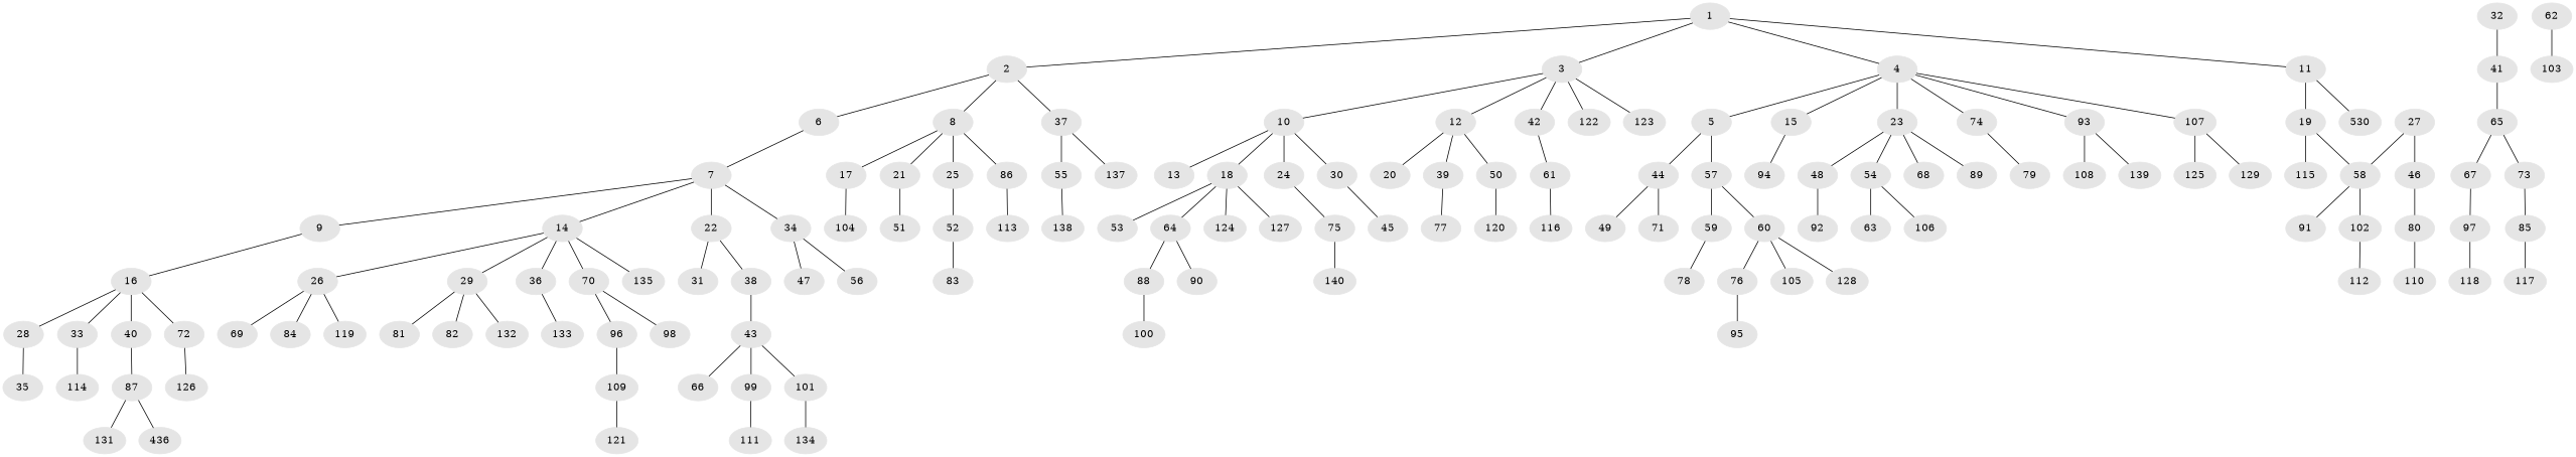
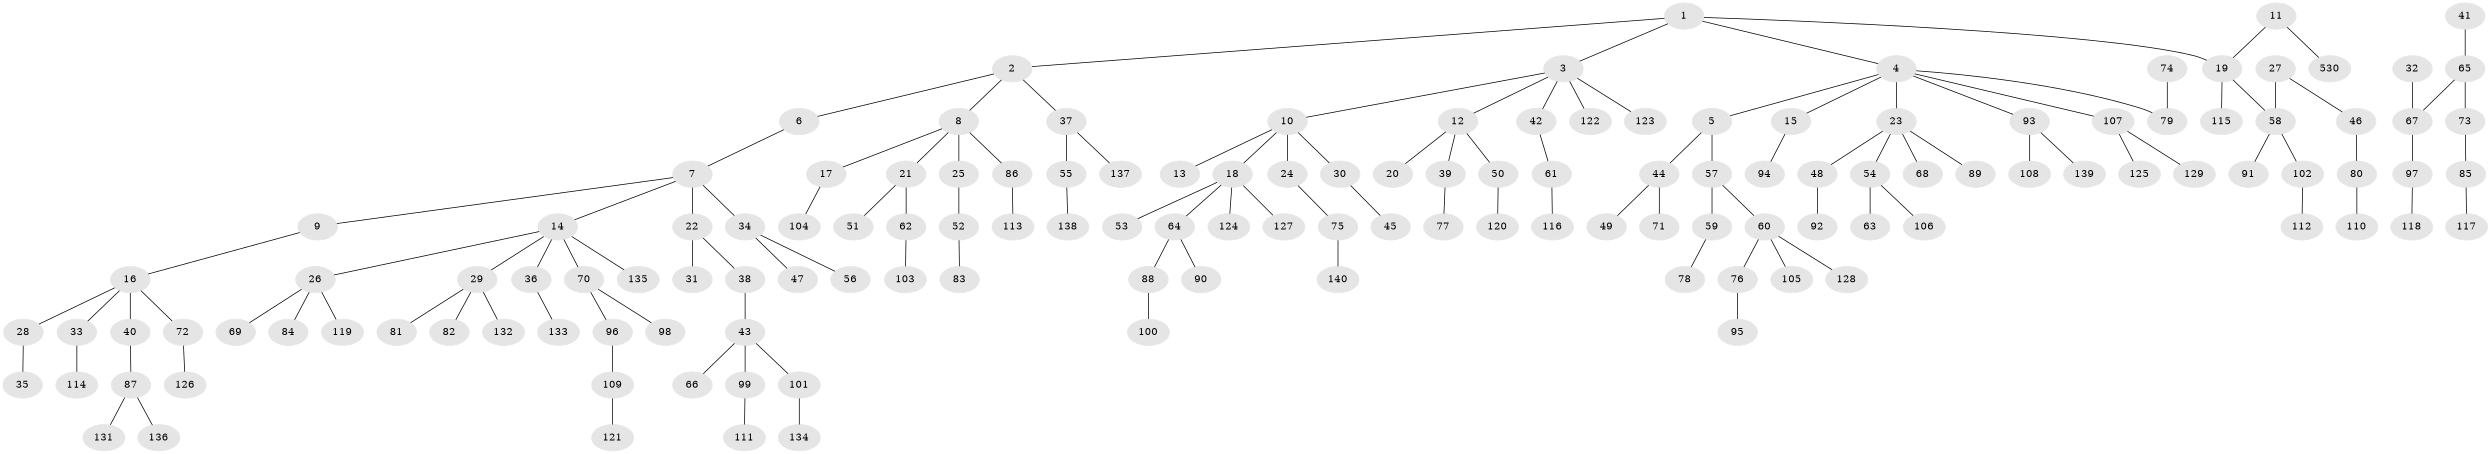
  graph {
    node [color=gray90 style=filled]
    1
    2
    3
    4
    11
    6
    8
    37
    10
    12
    42
    122
    123
    5
    15
    23
    74
    93
    107
    19
    n21 [label=530]
    7
    17
    21
    25
    86
    32
    41
    55
    137
    13
    18
    24
    30
    20
    39
    50
    61
    44
    57
    94
    48
    54
    68
    89
    79
    108
    139
    125
    129
    49
    71
    59
    60
    9
    14
    22
    34
    16
    26
    29
    36
    70
    135
    31
    38
    47
    56
    104
    51
    62
    52
    113
    28
    33
    40
    72
    53
    64
    124
    127
    75
    45
    115
    58
    77
    120
    69
    84
    119
    81
    82
    132
    133
    96
    98
    35
    114
    87
    126
    88
    90
    27
    46
    103
    43
    92
    63
    106
    140
    83
    80
    91
    102
    65
    138
    66
    99
    101
    131
-   136 [label=436]
+   136
    67
    73
    116
    111
    134
    110
    78
    76
    105
    128
    112
    95
    100
    97
    85
    118
    109
    117
    121
    1 -- 2
    1 -- 3
    1 -- 4
-   1 -- 11
+   1 -- 19
    2 -- 6
    2 -- 8
    2 -- 37
    3 -- 10
    3 -- 12
    3 -- 42
    3 -- 122
    3 -- 123
    4 -- 5
    4 -- 15
    4 -- 23
-   4 -- 74
+   4 -- 79
    4 -- 93
    4 -- 107
    11 -- 19
    11 -- n21
    6 -- 7
    8 -- 17
    8 -- 21
    8 -- 25
    8 -- 86
    37 -- 55
    37 -- 137
    10 -- 13
    10 -- 18
    10 -- 24
    10 -- 30
    12 -- 20
    12 -- 39
    12 -- 50
    42 -- 61
    5 -- 44
    5 -- 57
    15 -- 94
    23 -- 48
    23 -- 54
    23 -- 68
    23 -- 89
    74 -- 79
    93 -- 108
    93 -- 139
    107 -- 125
    107 -- 129
    19 -- 115
    19 -- 58
    7 -- 9
    7 -- 14
    7 -- 22
    7 -- 34
    17 -- 104
    21 -- 51
+   21 -- 62
    25 -- 52
    86 -- 113
-   32 -- 41
+   32 -- 67
    41 -- 65
    55 -- 138
    18 -- 53
    18 -- 64
    18 -- 124
    18 -- 127
    24 -- 75
    30 -- 45
    39 -- 77
    50 -- 120
    61 -- 116
    44 -- 49
    44 -- 71
    57 -- 59
    57 -- 60
    48 -- 92
    54 -- 63
    54 -- 106
    59 -- 78
    60 -- 76
    60 -- 105
    60 -- 128
    9 -- 16
    14 -- 26
    14 -- 29
    14 -- 36
    14 -- 70
    14 -- 135
    22 -- 31
    22 -- 38
    34 -- 47
    34 -- 56
    16 -- 28
    16 -- 33
    16 -- 40
    16 -- 72
    26 -- 69
    26 -- 84
    26 -- 119
    29 -- 81
    29 -- 82
    29 -- 132
    36 -- 133
    70 -- 96
    70 -- 98
    38 -- 43
    62 -- 103
    52 -- 83
    28 -- 35
    33 -- 114
    40 -- 87
    72 -- 126
    64 -- 88
    64 -- 90
    75 -- 140
    58 -- 91
    58 -- 102
    96 -- 109
    87 -- 131
    87 -- 136
    88 -- 100
    27 -- 58
    27 -- 46
    46 -- 80
    43 -- 66
    43 -- 99
    43 -- 101
    80 -- 110
    102 -- 112
    65 -- 67
    65 -- 73
    99 -- 111
    101 -- 134
    67 -- 97
    73 -- 85
    76 -- 95
    97 -- 118
    85 -- 117
    109 -- 121
  }
